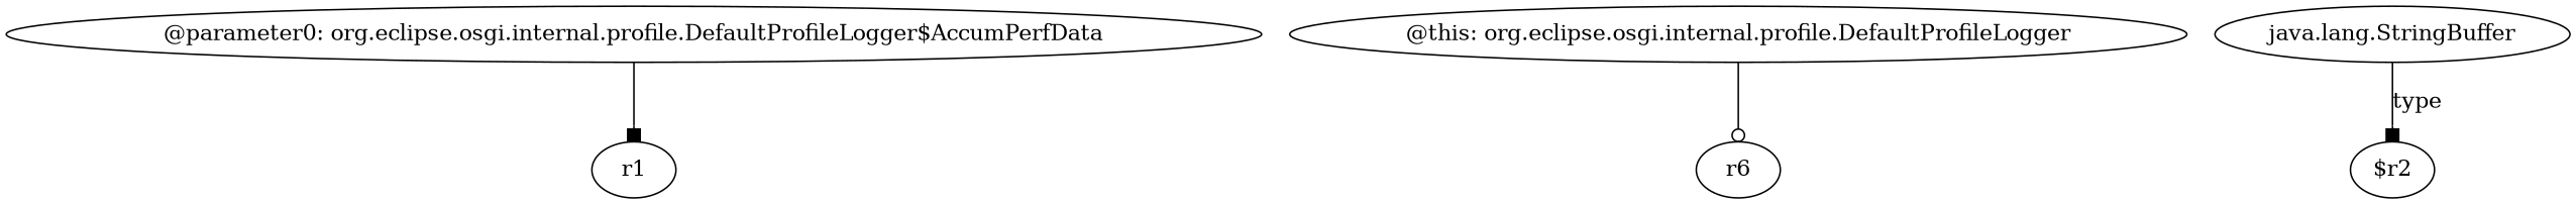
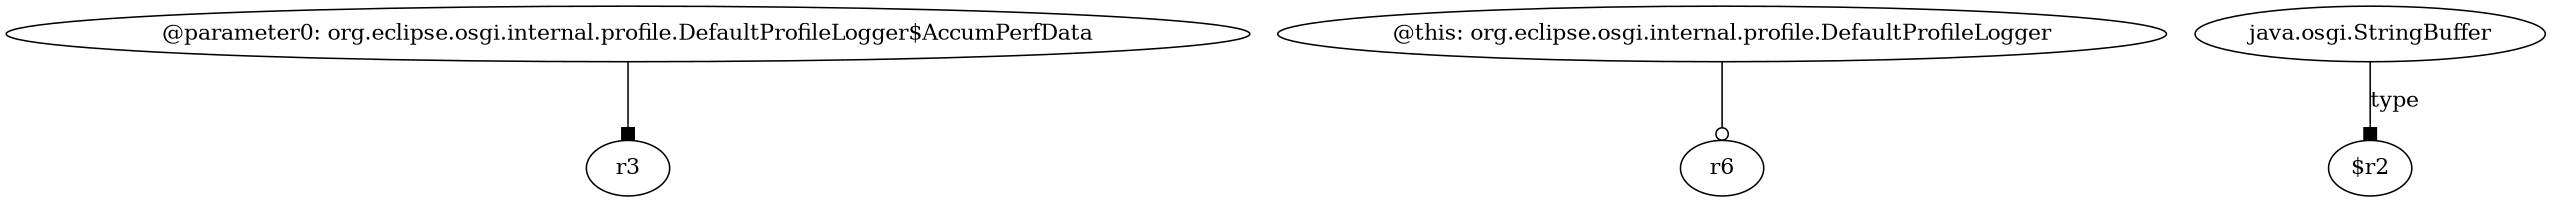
  digraph {
    edge [arrowhead=box]
    n1 [label="@parameter0: org.eclipse.osgi.internal.profile.DefaultProfileLogger$AccumPerfData"]
-   n2 [label=r1]
+   n2 [label=r3]
    n3 [label="@this: org.eclipse.osgi.internal.profile.DefaultProfileLogger"]
    n4 [label=r6]
-   n5 [label="java.lang.StringBuffer"]
+   n5 [label="java.osgi.StringBuffer"]
    n6 [label="$r2"]
    n1 -> n2
    n3 -> n4 [arrowhead=odot]
    n5 -> n6 [label=type]
  }
